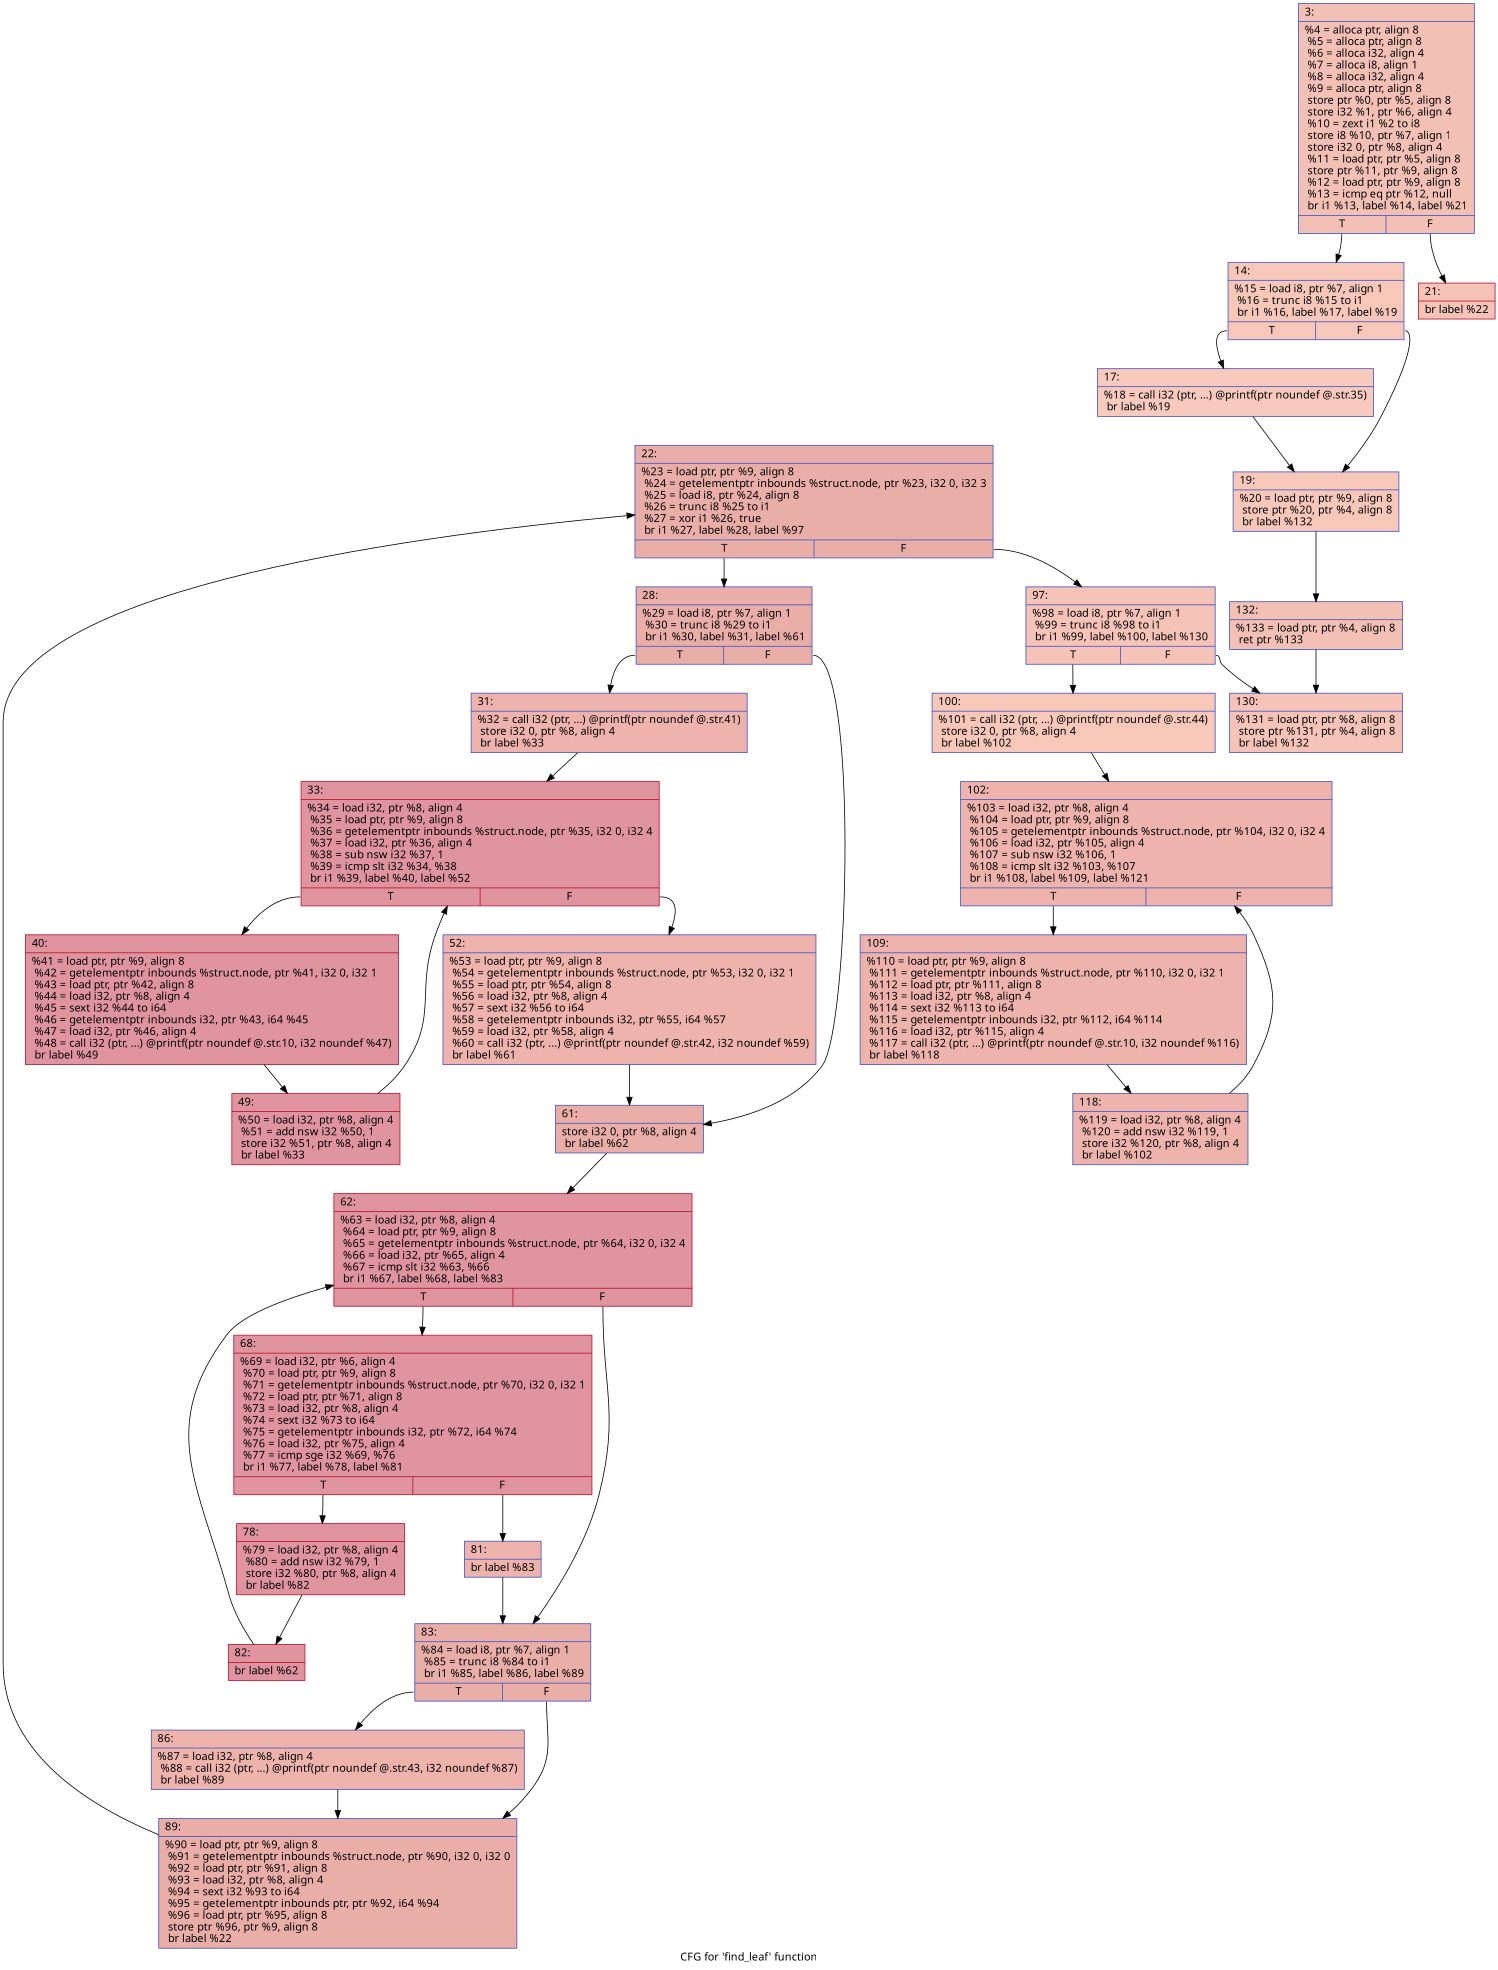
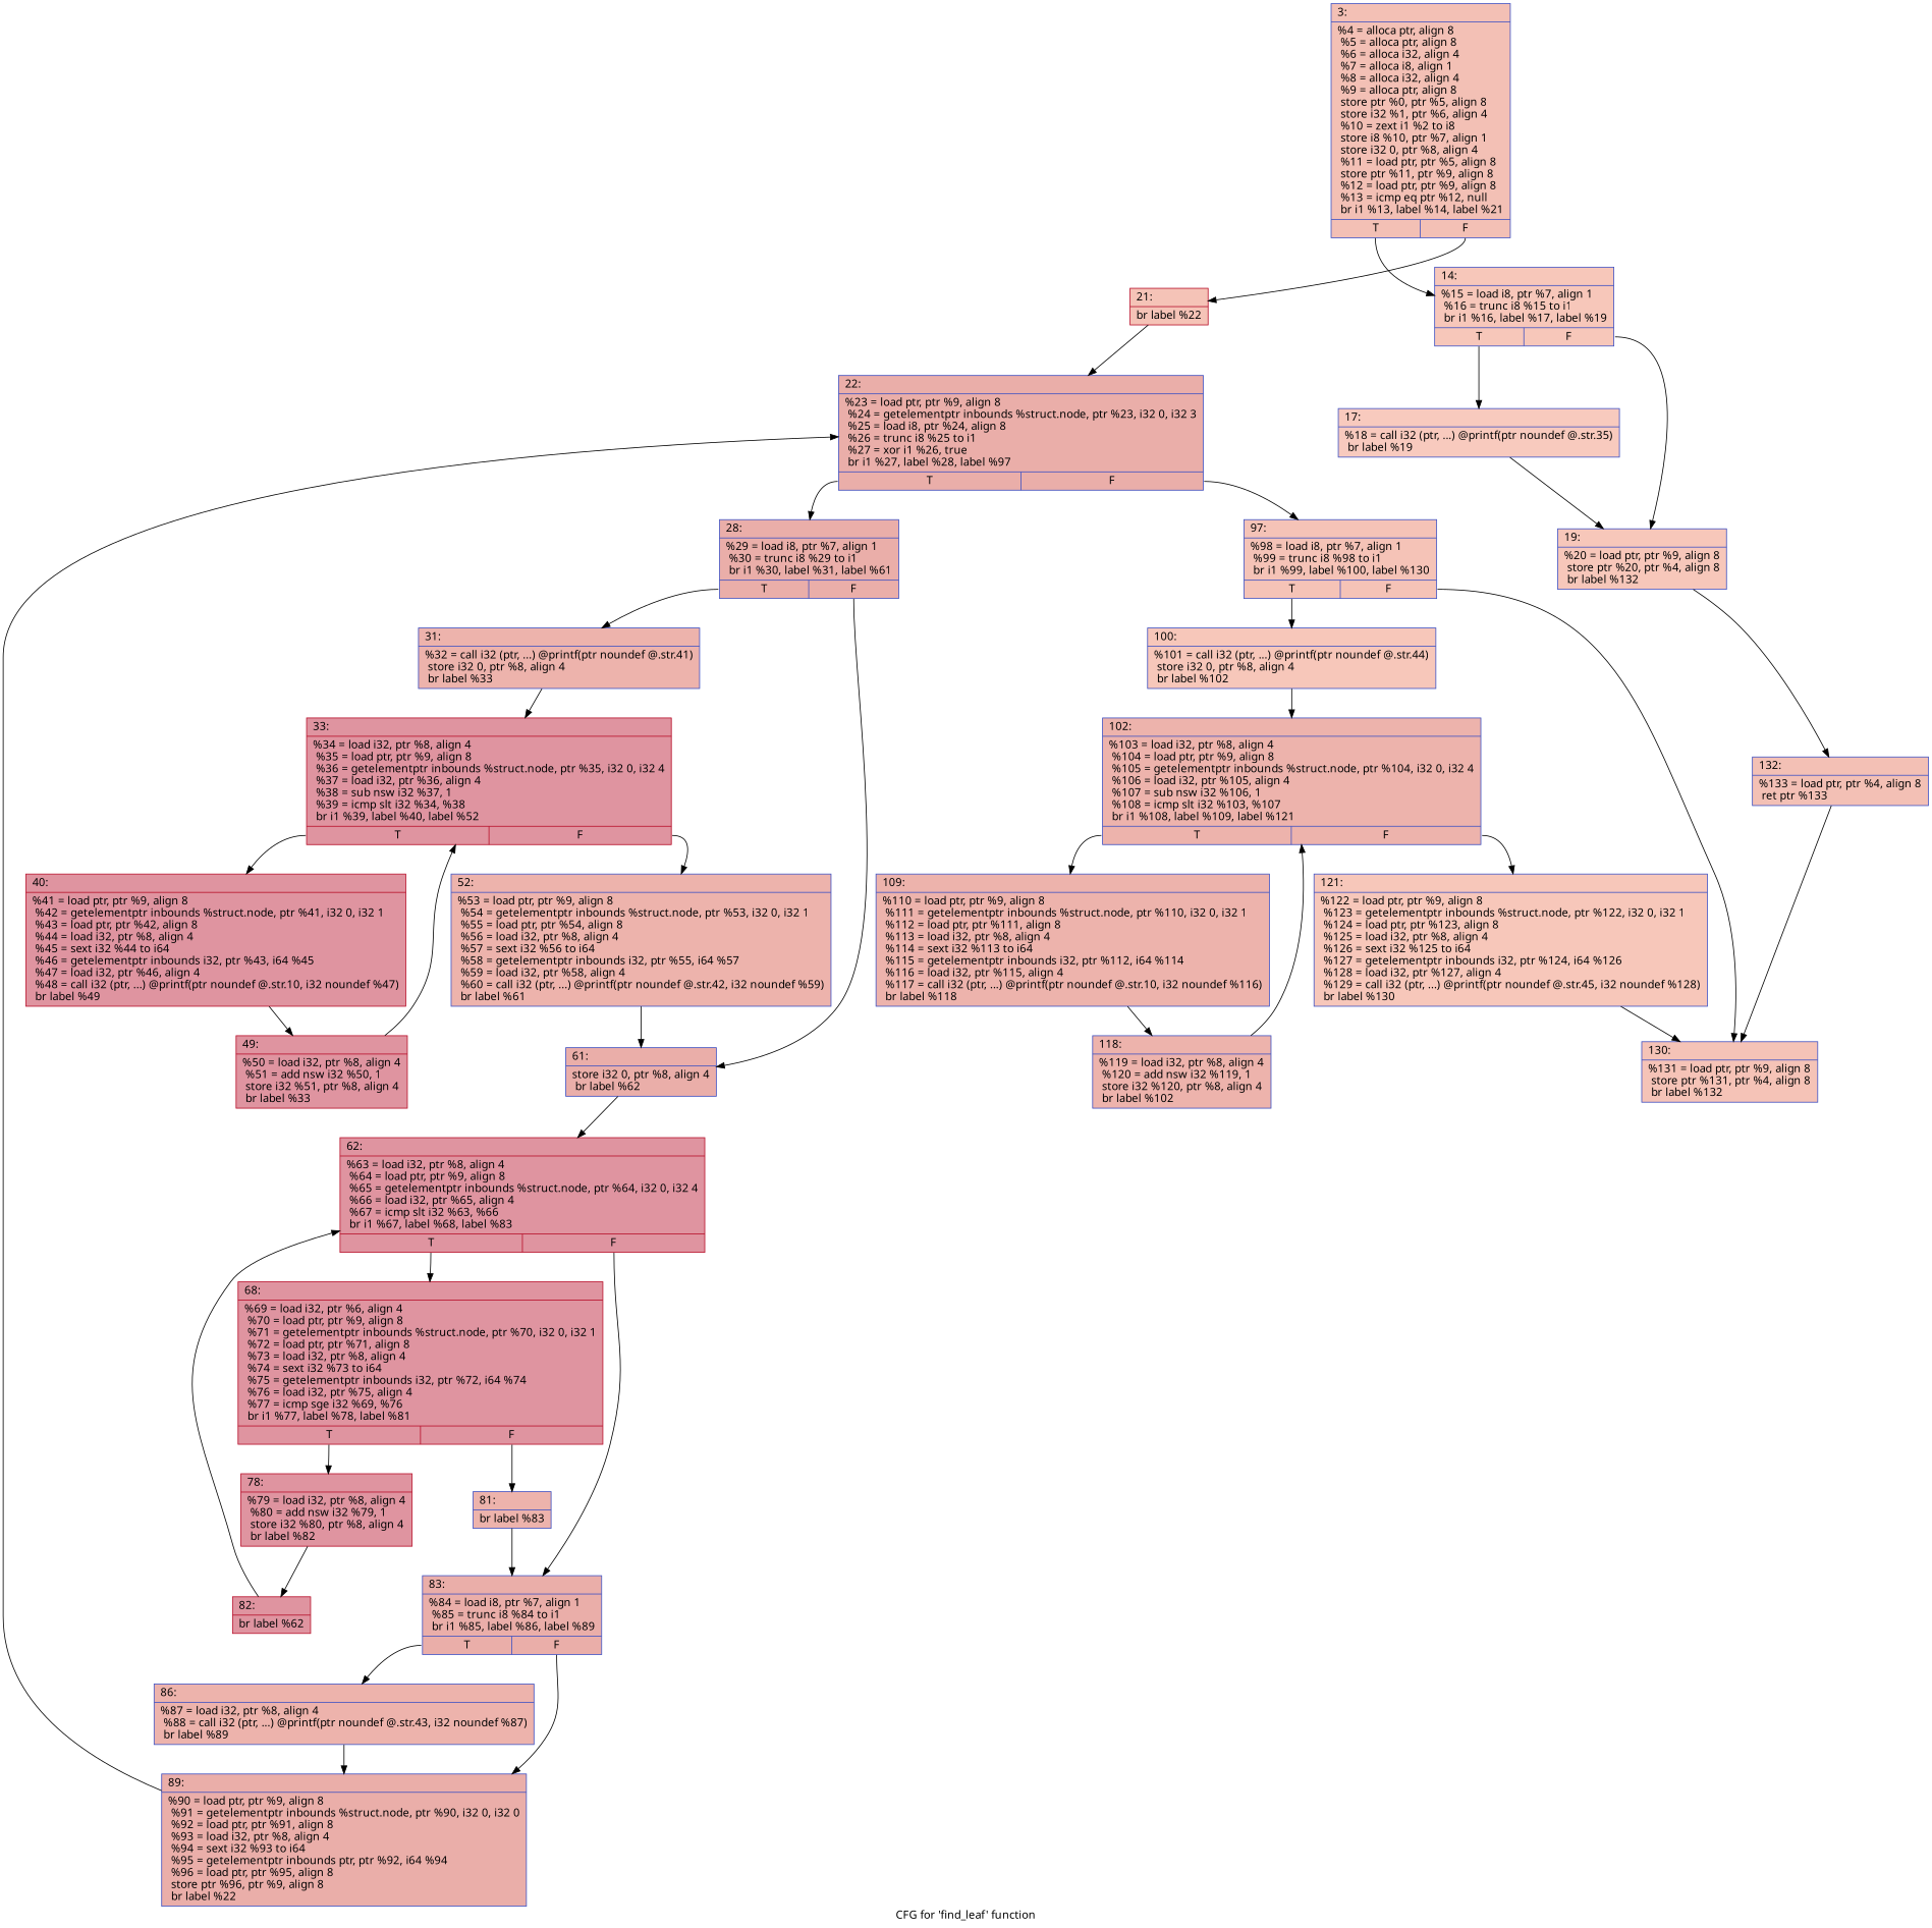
  digraph {
    fontname="Noto Sans"
    label="CFG for 'find_leaf' function"
    node [color="#3d50c3ff" fillcolor="#d6524470" fontname="Noto Sans" shape=record style=filled]
    edge [fontname="Noto Sans"]
    n1 [fillcolor="#e5705870" label="{3:\l|  %4 = alloca ptr, align 8\l  %5 = alloca ptr, align 8\l  %6 = alloca i32, align 4\l  %7 = alloca i8, align 1\l  %8 = alloca i32, align 4\l  %9 = alloca ptr, align 8\l  store ptr %0, ptr %5, align 8\l  store i32 %1, ptr %6, align 4\l  %10 = zext i1 %2 to i8\l  store i8 %10, ptr %7, align 1\l  store i32 0, ptr %8, align 4\l  %11 = load ptr, ptr %5, align 8\l  store ptr %11, ptr %9, align 8\l  %12 = load ptr, ptr %9, align 8\l  %13 = icmp eq ptr %12, null\l  br i1 %13, label %14, label %21\l|{<s0>T|<s1>F}}"]
    n2 [fillcolor="#ec7f6370" label="{14:\l|  %15 = load i8, ptr %7, align 1\l  %16 = trunc i8 %15 to i1\l  br i1 %16, label %17, label %19\l|{<s0>T|<s1>F}}"]
    n3 [color="#b70d28ff" fillcolor="#e8765c70" label="{21:\l|  br label %22\l}"]
    n4 [fillcolor="#ef886b70" label="{17:\l|  %18 = call i32 (ptr, ...) @printf(ptr noundef @.str.35)\l  br label %19\l}"]
    n5 [fillcolor="#ec7f6370" label="{19:\l|  %20 = load ptr, ptr %9, align 8\l  store ptr %20, ptr %4, align 8\l  br label %132\l}"]
    n6 [fillcolor="#d0473d70" label="{22:\l|  %23 = load ptr, ptr %9, align 8\l  %24 = getelementptr inbounds %struct.node, ptr %23, i32 0, i32 3\l  %25 = load i8, ptr %24, align 8\l  %26 = trunc i8 %25 to i1\l  %27 = xor i1 %26, true\l  br i1 %27, label %28, label %97\l|{<s0>T|<s1>F}}"]
    n7 [fillcolor="#e5705870" label="{132:\l|  %133 = load ptr, ptr %4, align 8\l  ret ptr %133\l}"]
    n8 [fillcolor="#d0473d70" label="{28:\l|  %29 = load i8, ptr %7, align 1\l  %30 = trunc i8 %29 to i1\l  br i1 %30, label %31, label %61\l|{<s0>T|<s1>F}}"]
    n9 [fillcolor="#e8765c70" label="{97:\l|  %98 = load i8, ptr %7, align 1\l  %99 = trunc i8 %98 to i1\l  br i1 %99, label %100, label %130\l|{<s0>T|<s1>F}}"]
-   n10 [fillcolor="#e8765c70" label="{130:\l|  %131 = load ptr, ptr %8, align 8\l  store ptr %131, ptr %4, align 8\l  br label %132\l}"]
+   n10 [fillcolor="#e8765c70" label="{130:\l|  %131 = load ptr, ptr %9, align 8\l  store ptr %131, ptr %4, align 8\l  br label %132\l}"]
    n11 [label="{31:\l|  %32 = call i32 (ptr, ...) @printf(ptr noundef @.str.41)\l  store i32 0, ptr %8, align 4\l  br label %33\l}"]
    n12 [fillcolor="#d0473d70" label="{61:\l|  store i32 0, ptr %8, align 4\l  br label %62\l}"]
    n13 [fillcolor="#ec7f6370" label="{100:\l|  %101 = call i32 (ptr, ...) @printf(ptr noundef @.str.44)\l  store i32 0, ptr %8, align 4\l  br label %102\l}"]
    n14 [color="#b70d28ff" fillcolor="#b70d2870" label="{33:\l|  %34 = load i32, ptr %8, align 4\l  %35 = load ptr, ptr %9, align 8\l  %36 = getelementptr inbounds %struct.node, ptr %35, i32 0, i32 4\l  %37 = load i32, ptr %36, align 4\l  %38 = sub nsw i32 %37, 1\l  %39 = icmp slt i32 %34, %38\l  br i1 %39, label %40, label %52\l|{<s0>T|<s1>F}}"]
    n15 [color="#b70d28ff" fillcolor="#b70d2870" label="{62:\l|  %63 = load i32, ptr %8, align 4\l  %64 = load ptr, ptr %9, align 8\l  %65 = getelementptr inbounds %struct.node, ptr %64, i32 0, i32 4\l  %66 = load i32, ptr %65, align 4\l  %67 = icmp slt i32 %63, %66\l  br i1 %67, label %68, label %83\l|{<s0>T|<s1>F}}"]
    n16 [label="{102:\l|  %103 = load i32, ptr %8, align 4\l  %104 = load ptr, ptr %9, align 8\l  %105 = getelementptr inbounds %struct.node, ptr %104, i32 0, i32 4\l  %106 = load i32, ptr %105, align 4\l  %107 = sub nsw i32 %106, 1\l  %108 = icmp slt i32 %103, %107\l  br i1 %108, label %109, label %121\l|{<s0>T|<s1>F}}"]
    n17 [color="#b70d28ff" fillcolor="#b70d2870" label="{40:\l|  %41 = load ptr, ptr %9, align 8\l  %42 = getelementptr inbounds %struct.node, ptr %41, i32 0, i32 1\l  %43 = load ptr, ptr %42, align 8\l  %44 = load i32, ptr %8, align 4\l  %45 = sext i32 %44 to i64\l  %46 = getelementptr inbounds i32, ptr %43, i64 %45\l  %47 = load i32, ptr %46, align 4\l  %48 = call i32 (ptr, ...) @printf(ptr noundef @.str.10, i32 noundef %47)\l  br label %49\l}"]
    n18 [label="{52:\l|  %53 = load ptr, ptr %9, align 8\l  %54 = getelementptr inbounds %struct.node, ptr %53, i32 0, i32 1\l  %55 = load ptr, ptr %54, align 8\l  %56 = load i32, ptr %8, align 4\l  %57 = sext i32 %56 to i64\l  %58 = getelementptr inbounds i32, ptr %55, i64 %57\l  %59 = load i32, ptr %58, align 4\l  %60 = call i32 (ptr, ...) @printf(ptr noundef @.str.42, i32 noundef %59)\l  br label %61\l}"]
    n19 [color="#b70d28ff" fillcolor="#b70d2870" label="{68:\l|  %69 = load i32, ptr %6, align 4\l  %70 = load ptr, ptr %9, align 8\l  %71 = getelementptr inbounds %struct.node, ptr %70, i32 0, i32 1\l  %72 = load ptr, ptr %71, align 8\l  %73 = load i32, ptr %8, align 4\l  %74 = sext i32 %73 to i64\l  %75 = getelementptr inbounds i32, ptr %72, i64 %74\l  %76 = load i32, ptr %75, align 4\l  %77 = icmp sge i32 %69, %76\l  br i1 %77, label %78, label %81\l|{<s0>T|<s1>F}}"]
    n20 [fillcolor="#d0473d70" label="{83:\l|  %84 = load i8, ptr %7, align 1\l  %85 = trunc i8 %84 to i1\l  br i1 %85, label %86, label %89\l|{<s0>T|<s1>F}}"]
    n21 [color="#b70d28ff" fillcolor="#b70d2870" label="{49:\l|  %50 = load i32, ptr %8, align 4\l  %51 = add nsw i32 %50, 1\l  store i32 %51, ptr %8, align 4\l  br label %33\l}"]
    n22 [color="#b70d28ff" fillcolor="#b70d2870" label="{78:\l|  %79 = load i32, ptr %8, align 4\l  %80 = add nsw i32 %79, 1\l  store i32 %80, ptr %8, align 4\l  br label %82\l}"]
    n23 [label="{81:\l|  br label %83\l}"]
    n24 [label="{86:\l|  %87 = load i32, ptr %8, align 4\l  %88 = call i32 (ptr, ...) @printf(ptr noundef @.str.43, i32 noundef %87)\l  br label %89\l}"]
    n25 [fillcolor="#d0473d70" label="{89:\l|  %90 = load ptr, ptr %9, align 8\l  %91 = getelementptr inbounds %struct.node, ptr %90, i32 0, i32 0\l  %92 = load ptr, ptr %91, align 8\l  %93 = load i32, ptr %8, align 4\l  %94 = sext i32 %93 to i64\l  %95 = getelementptr inbounds ptr, ptr %92, i64 %94\l  %96 = load ptr, ptr %95, align 8\l  store ptr %96, ptr %9, align 8\l  br label %22\l}"]
    n26 [color="#b70d28ff" fillcolor="#b70d2870" label="{82:\l|  br label %62\l}"]
    n27 [label="{109:\l|  %110 = load ptr, ptr %9, align 8\l  %111 = getelementptr inbounds %struct.node, ptr %110, i32 0, i32 1\l  %112 = load ptr, ptr %111, align 8\l  %113 = load i32, ptr %8, align 4\l  %114 = sext i32 %113 to i64\l  %115 = getelementptr inbounds i32, ptr %112, i64 %114\l  %116 = load i32, ptr %115, align 4\l  %117 = call i32 (ptr, ...) @printf(ptr noundef @.str.10, i32 noundef %116)\l  br label %118\l}"]
+   n28 [fillcolor="#ec7f6370" label="{121:\l|  %122 = load ptr, ptr %9, align 8\l  %123 = getelementptr inbounds %struct.node, ptr %122, i32 0, i32 1\l  %124 = load ptr, ptr %123, align 8\l  %125 = load i32, ptr %8, align 4\l  %126 = sext i32 %125 to i64\l  %127 = getelementptr inbounds i32, ptr %124, i64 %126\l  %128 = load i32, ptr %127, align 4\l  %129 = call i32 (ptr, ...) @printf(ptr noundef @.str.45, i32 noundef %128)\l  br label %130\l}"]
    n29 [label="{118:\l|  %119 = load i32, ptr %8, align 4\l  %120 = add nsw i32 %119, 1\l  store i32 %120, ptr %8, align 4\l  br label %102\l}"]
    n1 -> n2 [tailport=s0]
    n1 -> n3 [tailport=s1]
    n2 -> n4 [tailport=s0]
    n2 -> n5 [tailport=s1]
+   n3 -> n6
    n4 -> n5
    n5 -> n7
    n6 -> n8 [tailport=s0]
    n6 -> n9 [tailport=s1]
    n7 -> n10
    n8 -> n11 [tailport=s0]
    n8 -> n12 [tailport=s1]
    n9 -> n10 [tailport=s1]
    n9 -> n13 [tailport=s0]
    n11 -> n14
    n12 -> n15
    n13 -> n16
    n14 -> n17 [tailport=s0]
    n14 -> n18 [tailport=s1]
    n15 -> n19 [tailport=s0]
    n15 -> n20 [tailport=s1]
    n16 -> n27 [tailport=s0]
+   n16 -> n28 [tailport=s1]
    n17 -> n21
    n18 -> n12
    n19 -> n22 [tailport=s0]
    n19 -> n23 [tailport=s1]
    n20 -> n24 [tailport=s0]
    n20 -> n25 [tailport=s1]
    n21 -> n14
    n22 -> n26
    n23 -> n20
    n24 -> n25
    n25 -> n6
    n26 -> n15
    n27 -> n29
+   n28 -> n10
    n29 -> n16
  }
